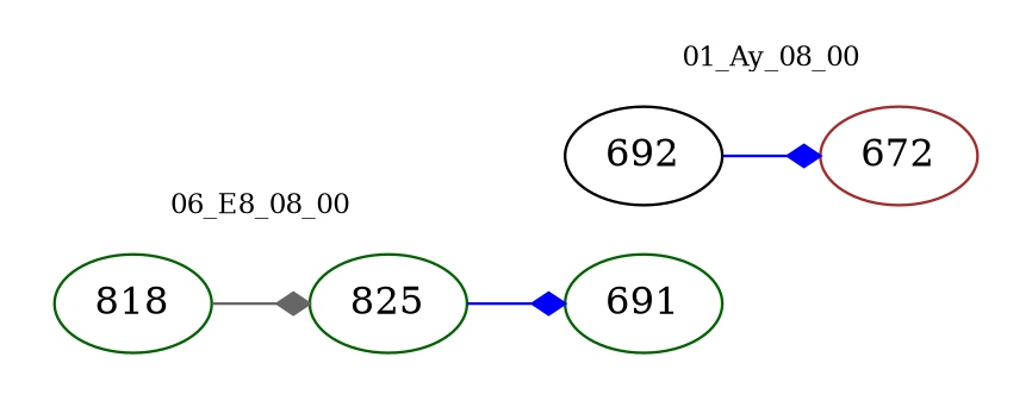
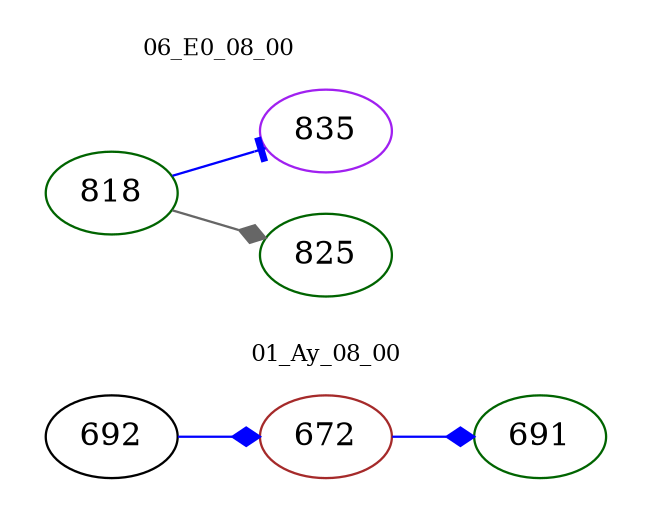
  digraph {
    rankdir=LR
    node [color=darkgreen]
    edge [arrowhead=diamond color=blue]
    n1 [color=black label=692]
    n2 [color=brown label=672]
    n3 [label=691]
    n4 [label=825]
    n5 [label=818]
+   n6 [color=purple label=835]
    subgraph cluster_1 {
      color=white
      fontsize=10
      label="01_Ay_08_00"
      n1
      n2
      n3
    }
    subgraph cluster_2 {
      color=white
      fontsize=10
-     label="06_E8_08_00"
+     label="06_E0_08_00"
      n4
      n5
+     n6
    }
    n1 -> n2
-   n4 -> n3
+   n2 -> n3
    n5 -> n4 [color=gray40]
+   n5 -> n6 [arrowhead=tee]
  }
